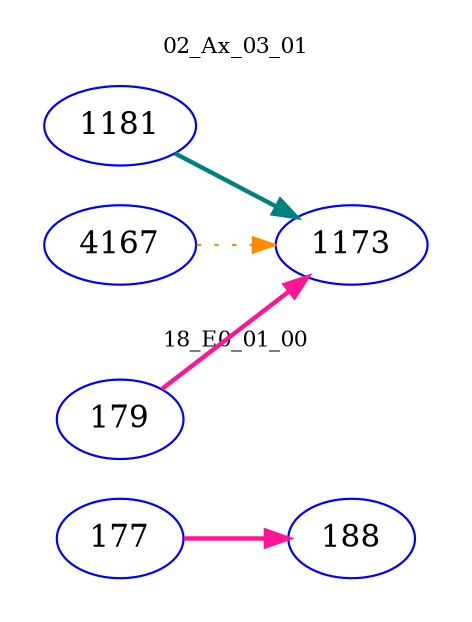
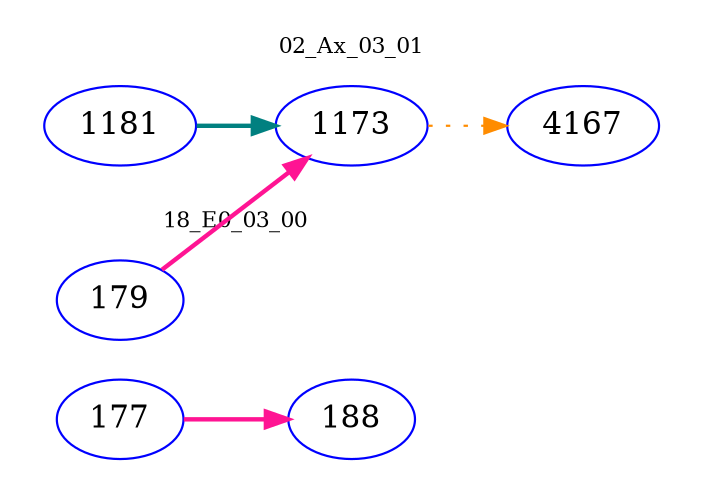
  digraph {
    rankdir=LR
    node [color=blue]
    edge [color=deeppink style=bold]
    n1 [label=1181]
    n2 [label=1173]
    n3 [label=4167]
    n4 [label=179]
    n5 [label=177]
    n6 [label=188]
    subgraph cluster_1 {
      color=white
      fontsize=10
      label="02_Ax_03_01"
      n1
      n2
      n3
    }
    subgraph cluster_2 {
      color=white
      fontsize=10
-     label="18_E0_01_00"
+     label="18_E0_03_00"
      n4
      n5
      n6
    }
    n1 -> n2 [color=teal]
-   n3 -> n2 [color=darkorange style=dotted]
+   n2 -> n3 [color=darkorange style=dotted]
    n4 -> n2
    n5 -> n6
  }
